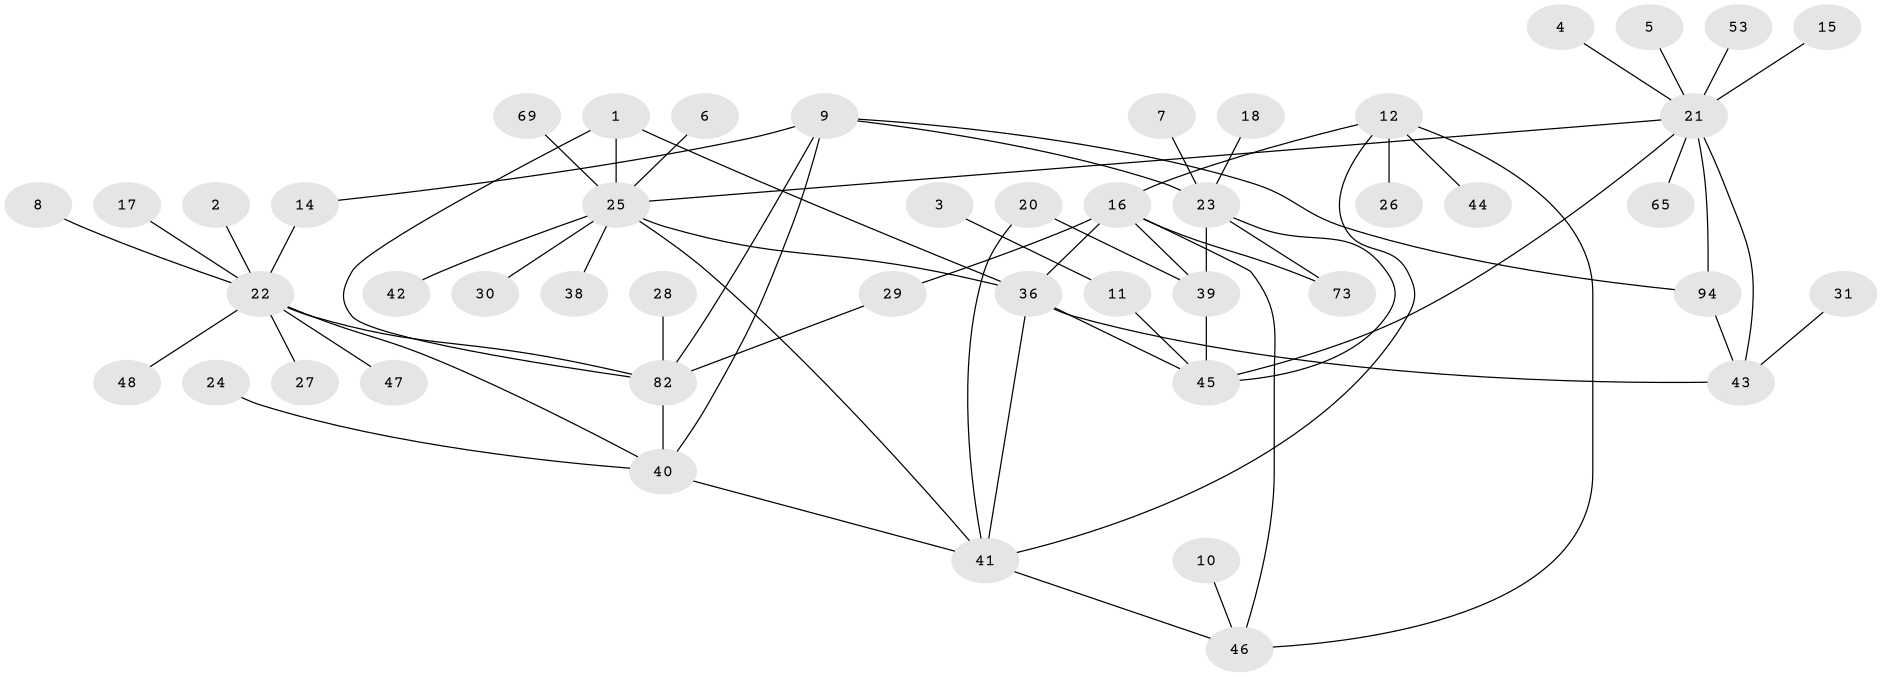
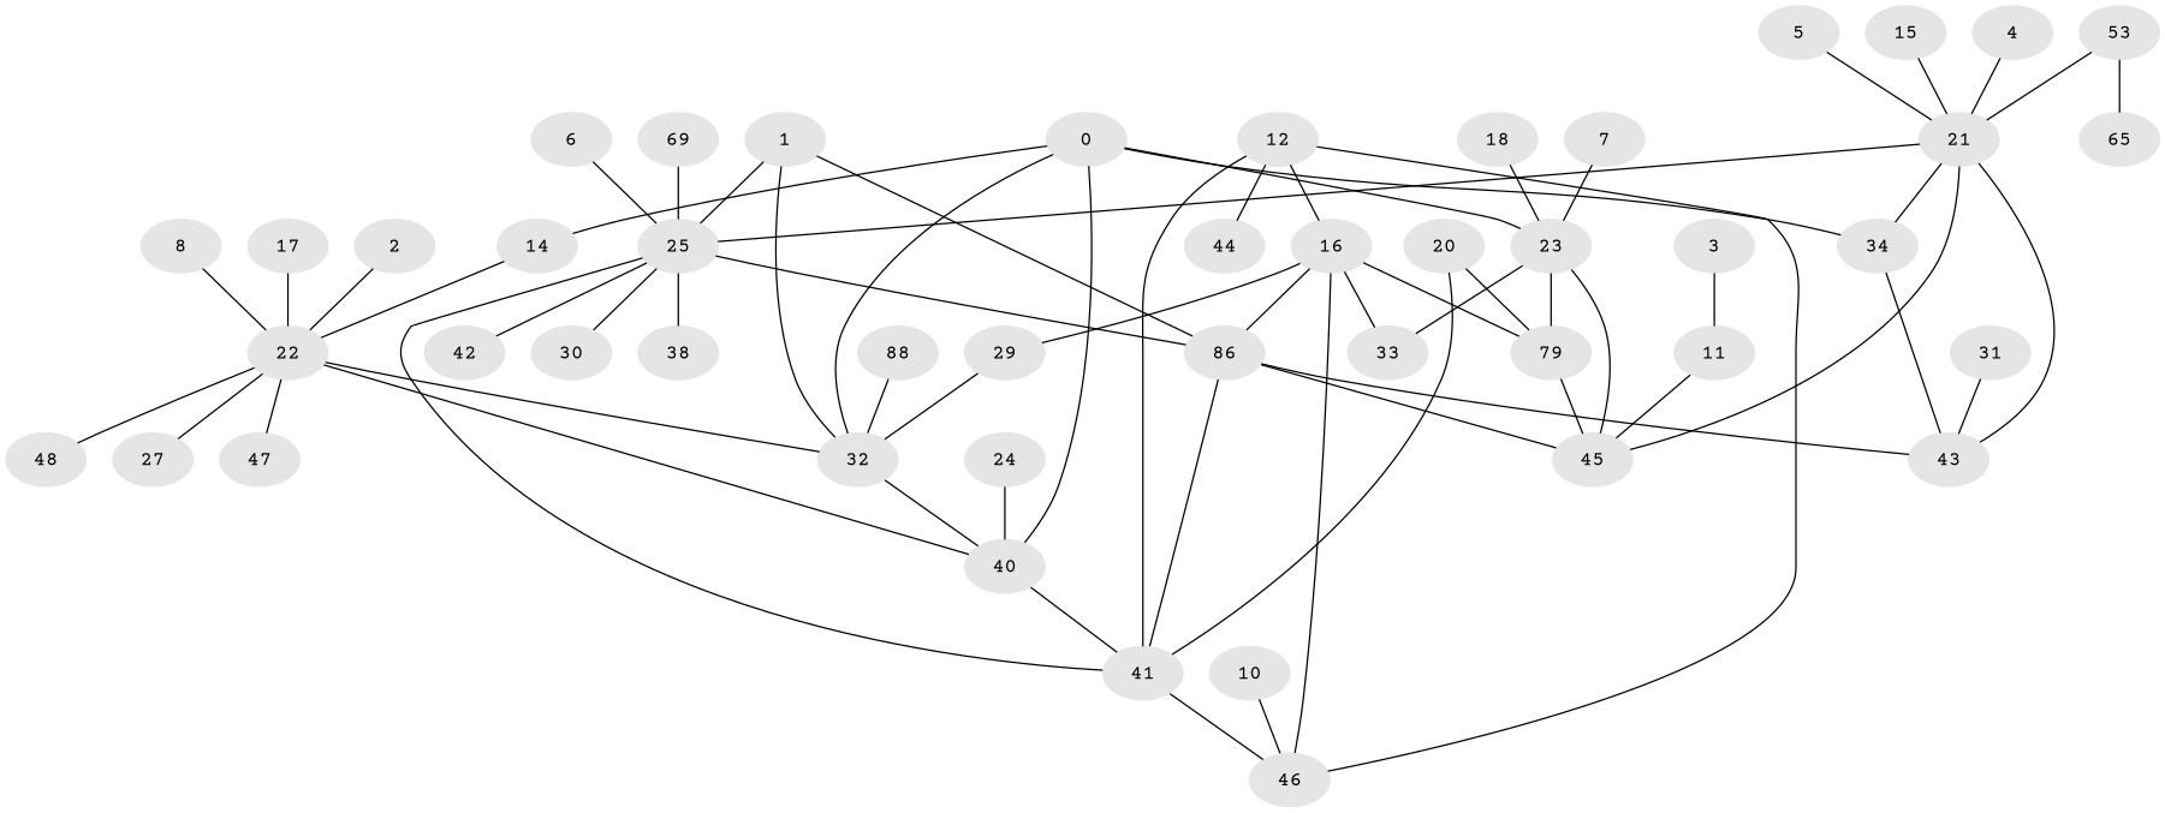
  graph {
    fontname="Courier Prime"
    node [color=gray90 fontname="Courier Prime" style=filled]
    edge [fontname="Courier Prime" weight=1.0]
    1
    25
-   32 [label=82]
-   36
+   32
+   36 [label=86]
    41
    30
    38
    42
    40
    45
    43
    2
    22
    27
    47
    48
    3
    11
-   39
+   39 [label=79]
    4
    21
-   34 [label=94]
+   34
    n23 [label=65]
    5
    6
    7
    23
-   33 [label=73]
+   33
    8
-   9
+   9 [label=0]
    14
    10
    46
    12
    16
-   26
    44
    29
    n39 [label=53]
    15
    17
    18
    n43 [label=69]
    20
    24
-   28
+   28 [label=88]
    31
    1 -- 25 [weight=2.0]
    1 -- 32
    1 -- 36 [weight=2.0]
    25 -- 36
    25 -- 41
    25 -- 30
    25 -- 38
    25 -- 42
    32 -- 40
    36 -- 41
    36 -- 45
    36 -- 43
    41 -- 46
    40 -- 41
    2 -- 22
    22 -- 32
    22 -- 40
    22 -- 27
    22 -- 47
    22 -- 48
    3 -- 11
    11 -- 45
    39 -- 45 [weight=2.0]
    4 -- 21
    21 -- 25
    21 -- 45
    21 -- 43 [weight=2.0]
    21 -- 34
-   21 -- n23
+   n39 -- n23
    34 -- 43 [weight=2.0]
    5 -- 21
    6 -- 25
    7 -- 23
    23 -- 45
    23 -- 39 [weight=2.0]
    23 -- 33
    8 -- 22
    9 -- 32
    9 -- 40
    9 -- 34
    9 -- 23
    9 -- 14
    14 -- 22
    10 -- 46
    12 -- 41
    12 -- 46
    12 -- 16
-   12 -- 26
    12 -- 44
    16 -- 36
    16 -- 39
    16 -- 33
    16 -- 46
    16 -- 29
    29 -- 32
    n39 -- 21
    15 -- 21
    17 -- 22
    18 -- 23
    n43 -- 25
    20 -- 41
    20 -- 39
    24 -- 40
    28 -- 32
    31 -- 43
  }
